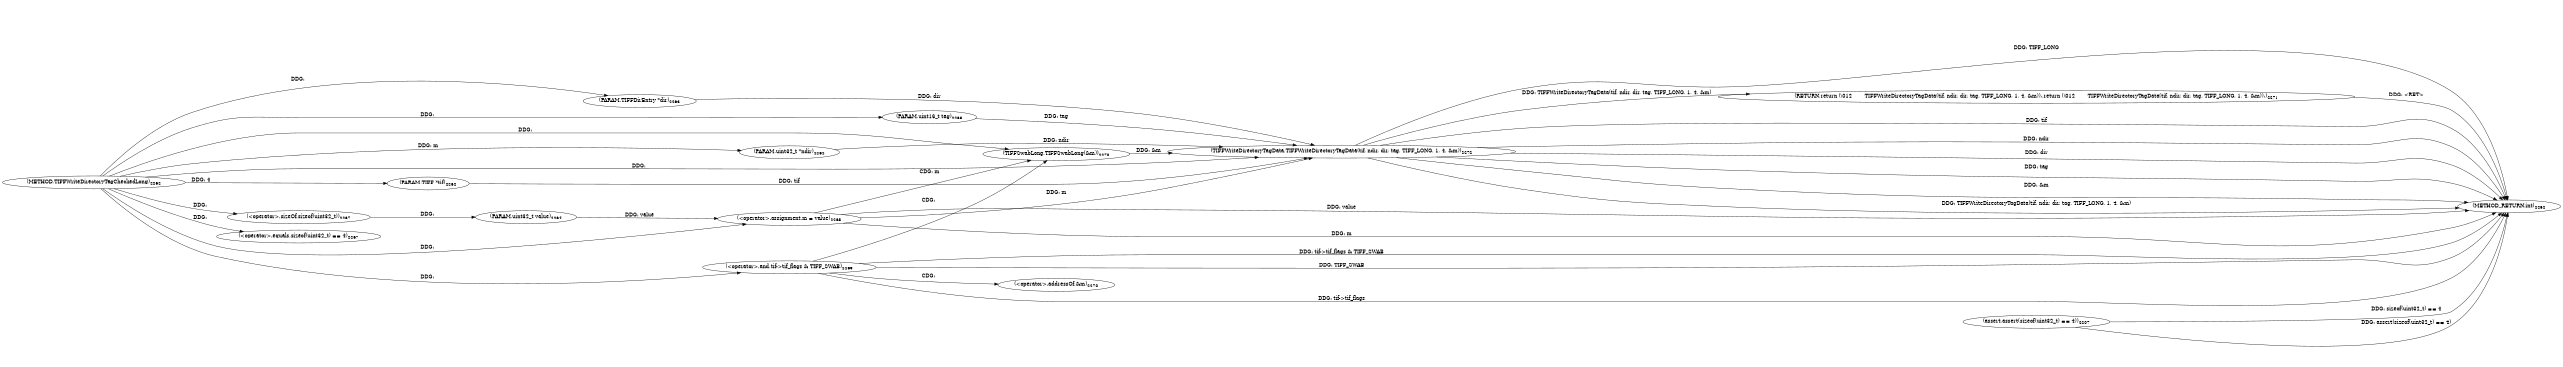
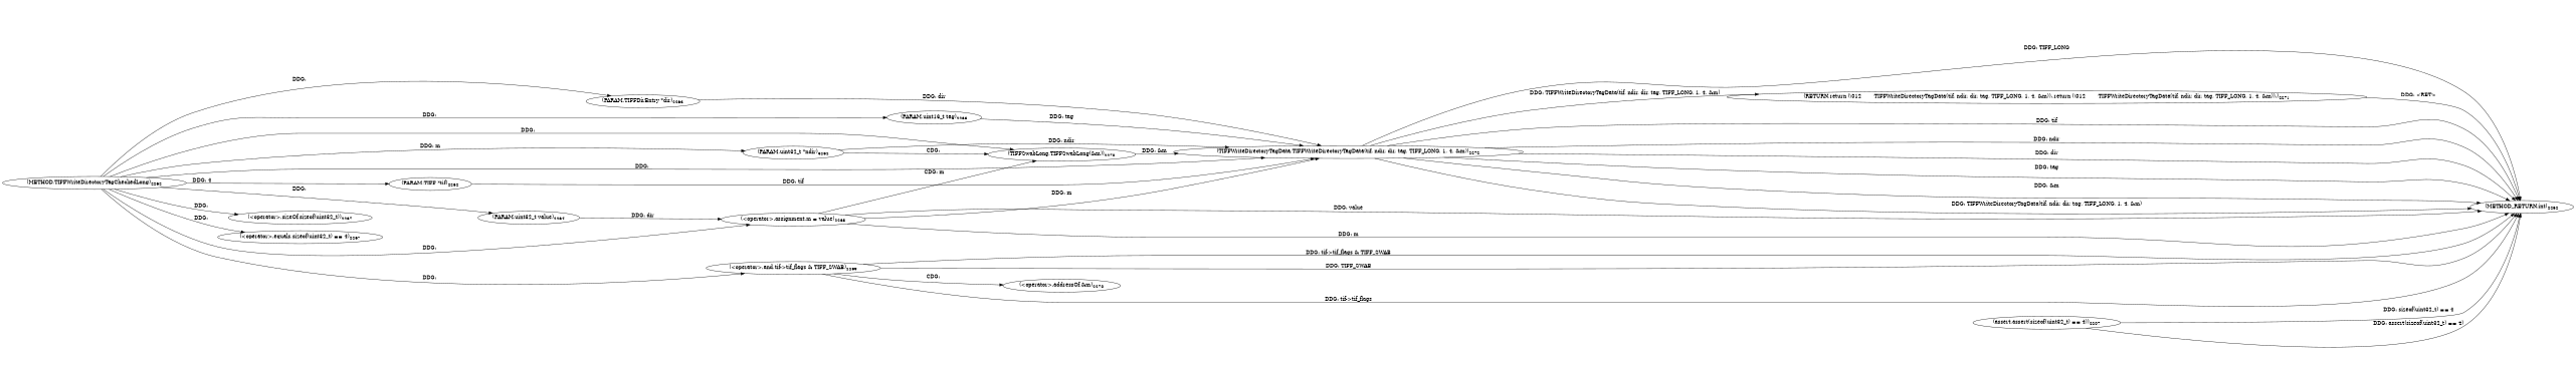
  digraph {
    rankdir=LR
    n1 [label=<(METHOD,TIFFWriteDirectoryTagCheckedLong)<SUB>2262</SUB>>]
    n2 [label=<(PARAM,TIFF *tif)<SUB>2262</SUB>>]
-   n3 [label=<(PARAM,uint32_t *ndir)<SUB>2262</SUB>>]
+   n3 [label=<(PARAM,uint32_t *ndir)<SUB>3262</SUB>>]
    n4 [label=<(PARAM,TIFFDirEntry *dir)<SUB>2263</SUB>>]
    n5 [label=<(PARAM,uint16_t tag)<SUB>2263</SUB>>]
    n6 [label=<(PARAM,uint32_t value)<SUB>2264</SUB>>]
    n7 [label=<(&lt;operator&gt;.assignment,m = value)<SUB>2268</SUB>>]
    n8 [label=<(&lt;operator&gt;.and,tif-&gt;tif_flags &amp; TIFF_SWAB)<SUB>2269</SUB>>]
    n9 [label=<(TIFFWriteDirectoryTagData,TIFFWriteDirectoryTagData(tif, ndir, dir, tag, TIFF_LONG, 1, 4, &amp;m))<SUB>2272</SUB>>]
    n10 [label=<(&lt;operator&gt;.equals,sizeof(uint32_t) == 4)<SUB>2267</SUB>>]
    n11 [label=<(TIFFSwabLong,TIFFSwabLong(&amp;m))<SUB>2270</SUB>>]
    n12 [label=<(&lt;operator&gt;.sizeOf,sizeof(uint32_t))<SUB>2267</SUB>>]
    n13 [label=<(METHOD_RETURN,int)<SUB>2262</SUB>>]
    n14 [label=<(&lt;operator&gt;.addressOf,&amp;m)<SUB>2270</SUB>>]
    n15 [label=<(RETURN,return (\012        TIFFWriteDirectoryTagData(tif, ndir, dir, tag, TIFF_LONG, 1, 4, &amp;m));,return (\012        TIFFWriteDirectoryTagData(tif, ndir, dir, tag, TIFF_LONG, 1, 4, &amp;m));)<SUB>2271</SUB>>]
    n16 [label=<(assert,assert(sizeof(uint32_t) == 4))<SUB>2207</SUB>>]
    n1 -> n2 [label="DDG: 4"]
    n1 -> n3 [label="DDG: m"]
    n1 -> n4 [label="DDG: "]
    n1 -> n5 [label="DDG: "]
-   n12 -> n6 [label="DDG: "]
+   n1 -> n6 [label="DDG: "]
    n1 -> n7 [label="DDG: "]
    n1 -> n8 [label="DDG: "]
    n1 -> n9 [label="DDG: "]
    n1 -> n10 [label="DDG: "]
    n1 -> n11 [label="DDG: "]
    n1 -> n12 [label="DDG: "]
    n2 -> n9 [label="DDG: tif"]
    n3 -> n9 [label="DDG: ndir"]
    n4 -> n9 [label="DDG: dir"]
    n5 -> n9 [label="DDG: tag"]
-   n6 -> n7 [label="DDG: value"]
+   n6 -> n7 [label="DDG: dir"]
    n7 -> n9 [label="DDG: m"]
    n7 -> n11 [label="CDG: m"]
    n7 -> n13 [label="DDG: m"]
    n7 -> n13 [label="DDG: value"]
-   n8 -> n11 [label="CDG: "]
+   n3 -> n11 [label="CDG: "]
    n8 -> n13 [label="DDG: tif-&gt;tif_flags"]
    n8 -> n13 [label="DDG: tif-&gt;tif_flags &amp; TIFF_SWAB"]
    n8 -> n13 [label="DDG: TIFF_SWAB"]
    n8 -> n14 [label="CDG: "]
    n9 -> n13 [label="DDG: tif"]
    n9 -> n13 [label="DDG: ndir"]
    n9 -> n13 [label="DDG: dir"]
    n9 -> n13 [label="DDG: tag"]
    n9 -> n13 [label="DDG: &amp;m"]
    n9 -> n13 [label="DDG: TIFFWriteDirectoryTagData(tif, ndir, dir, tag, TIFF_LONG, 1, 4, &amp;m)"]
    n9 -> n13 [label="DDG: TIFF_LONG"]
    n9 -> n15 [label="DDG: TIFFWriteDirectoryTagData(tif, ndir, dir, tag, TIFF_LONG, 1, 4, &amp;m)"]
    n11 -> n9 [label="DDG: &amp;m"]
    n15 -> n13 [label="DDG: &lt;RET&gt;"]
    n16 -> n13 [label="DDG: sizeof(uint32_t) == 4"]
    n16 -> n13 [label="DDG: assert(sizeof(uint32_t) == 4)"]
  }
